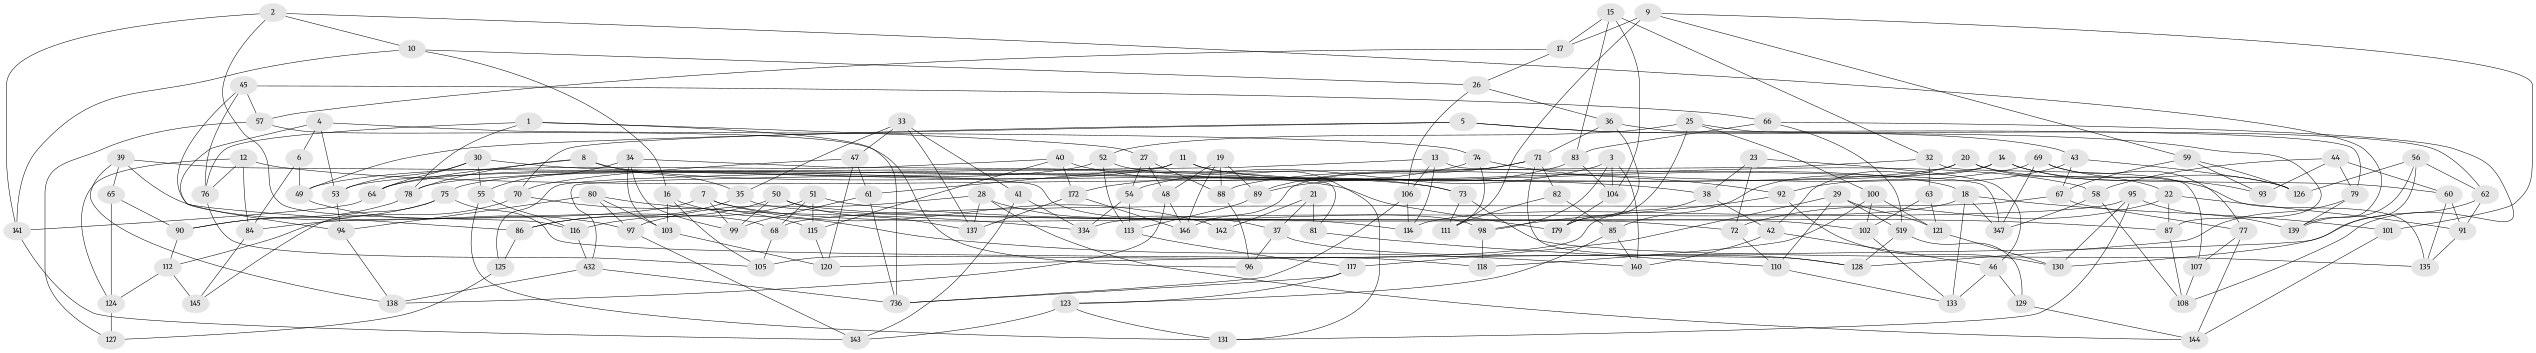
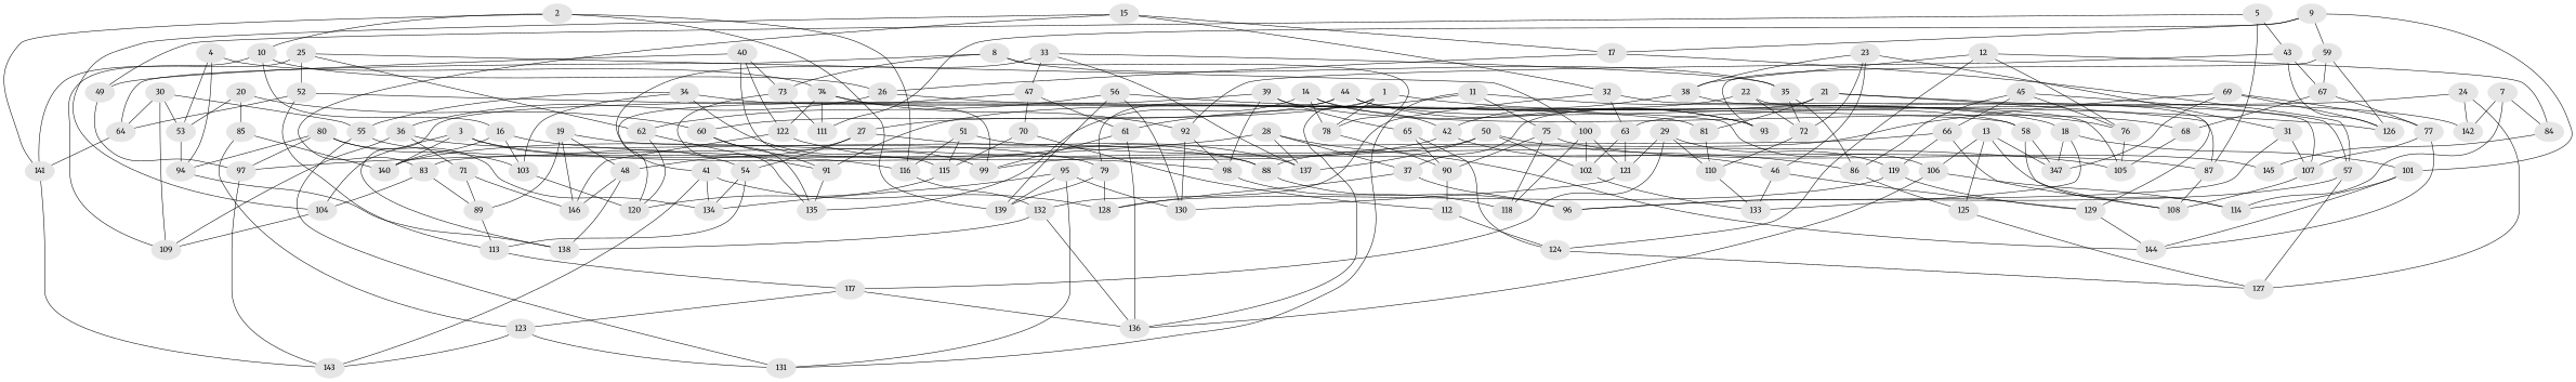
  graph {
    fontname=Merriweather
    node [color=gray90 fontname=Merriweather style=filled]
    edge [fontname=Merriweather]
    1
    27
    76
    78
-   136 [label=736]
+   136
    54
    48
    88
    105
    90
    2
    10
    116
    139
    141
    16
    26
-   132 [label=432]
+   132
    143
    3
    98
    104
    140
-   134 [label=334]
+   134
    113
    118
-   109 [label=179]
+   109
    4
-   6
    53
    74
    94
    49
    84
    111
-   122 [label=172]
+   122
    92
    138
    5
    43
    70
    87
    67
    126
    97
    115
    112
    108
    145
    7
    99
    114
    142
    8
    35
    64
    73
    72
    86
    135
    9
    17
    59
    101
    57
    93
    144
    103
    106
    36
    11
    18
    61
    75
    131
    n76 [label=347]
    133
    12
    38
    124
    42
    127
    13
    125
    14
    46
    15
    32
    83
    63
    107
    89
    120
    96
    19
    146
    20
    22
    60
    85
    91
    123
    21
    37
    81
    129
    128
    110
    23
+   31
+   24
    121
    102
    25
    52
    62
    100
    58
    71
    79
    28
    137
    29
    117
-   119 [label=519]
+   119
    130
    30
    55
    33
    41
    47
    34
-   82
    39
    65
    68
    40
    77
    44
    45
    66
    50
    51
    56
    69
    80
    95
    1 -- 27
    1 -- 76
    1 -- 78
    1 -- 136
    27 -- 54
    27 -- 48
    27 -- 88
    76 -- 105
    78 -- 90
    54 -- 134
    54 -- 113
    48 -- 138
    48 -- 146
    88 -- 96
    90 -- 112
    2 -- 10
    2 -- 116
    2 -- 139
    2 -- 141
    10 -- 141
    10 -- 16
    10 -- 26
    116 -- 132
    141 -- 143
    16 -- 105
    16 -- 140
    16 -- 103
    26 -- 106
    26 -- 36
    132 -- 136
    132 -- 138
    3 -- 54
    3 -- 98
    3 -- 104
    3 -- 140
    98 -- 118
    104 -- 109
    113 -- 117
-   4 -- 6
    4 -- 53
    4 -- 74
    4 -- 94
-   6 -- 49
-   6 -- 84
    53 -- 94
    74 -- 111
    74 -- 122
    74 -- 92
    94 -- 138
    49 -- 97
    84 -- 145
    122 -- 146
    122 -- 137
    92 -- 98
    92 -- 130
    5 -- 49
    5 -- 43
-   5 -- 70
    5 -- 87
    43 -- 92
    43 -- 67
    43 -- 126
    70 -- 115
    70 -- 112
    87 -- 108
    67 -- 68
    67 -- 77
    97 -- 143
    115 -- 120
-   112 -- 145
    112 -- 124
    7 -- 84
-   7 -- 99
+   74 -- 99
    7 -- 114
    7 -- 142
    8 -- 78
    8 -- 35
    8 -- 64
    8 -- 73
    35 -- 72
    35 -- 86
    64 -- 141
    73 -- 111
    73 -- 135
    72 -- 110
    86 -- 125
    9 -- 111
    9 -- 17
    9 -- 59
    9 -- 101
    17 -- 26
    17 -- 57
    59 -- 67
    59 -- 126
    59 -- 93
-   18 -- 114
+   101 -- 114
    101 -- 144
    57 -- 127
    57 -- 96
    103 -- 120
    106 -- 136
    106 -- 114
    36 -- 109
    36 -- 71
    36 -- 79
    11 -- 18
    11 -- 61
    11 -- 75
    11 -- 131
    18 -- 101
    18 -- n76
    18 -- 133
    61 -- 136
    61 -- 99
    75 -- 90
    75 -- 118
    75 -- 145
    12 -- 76
    12 -- 84
    12 -- 38
    12 -- 124
    38 -- 105
    38 -- 42
    124 -- 127
    42 -- 140
    42 -- 46
    13 -- 114
    13 -- 106
    13 -- n76
    13 -- 125
    125 -- 127
    14 -- 78
    14 -- 135
    14 -- 93
    14 -- 42
    46 -- 133
    46 -- 129
    15 -- 104
    15 -- 17
    15 -- 32
    15 -- 83
    32 -- 132
    32 -- 63
    32 -- 107
    83 -- 104
    83 -- 89
    63 -- 121
    63 -- 102
    107 -- 108
    89 -- 113
    19 -- 48
    19 -- 88
    19 -- 89
    19 -- 146
    20 -- 53
-   20 -- 22
    20 -- 60
    20 -- 85
    22 -- 87
    22 -- 72
    22 -- 91
    60 -- 135
    60 -- 91
    85 -- 140
    85 -- 123
    91 -- 135
    123 -- 143
    123 -- 131
    21 -- 142
    21 -- 37
    21 -- 81
+   21 -- 129
    37 -- 96
    37 -- 128
    81 -- 110
    129 -- 144
    110 -- 133
    23 -- 72
    23 -- 38
    23 -- 46
+   23 -- 31
+   31 -- 107
+   31 -- 96
+   24 -- 142
+   24 -- 127
+   24 -- 63
    121 -- 130
    102 -- 133
    25 -- 109
    25 -- 52
    25 -- 62
    25 -- 100
    52 -- 113
    52 -- 64
    52 -- 58
    62 -- 120
    62 -- 91
    100 -- 118
    100 -- 121
    100 -- 102
    58 -- 108
    58 -- n76
    71 -- 89
    71 -- 146
-   71 -- 82
    79 -- 139
    79 -- 128
    28 -- 97
    28 -- 144
    28 -- 37
    28 -- 137
    29 -- 110
    29 -- 121
    29 -- 117
    29 -- 119
    117 -- 136
    117 -- 123
    119 -- 129
    119 -- 128
    30 -- 109
    30 -- 53
    30 -- 64
    30 -- 55
    55 -- 116
    55 -- 131
    33 -- 35
    33 -- 137
    33 -- 41
    33 -- 47
    41 -- 143
    41 -- 134
-   71 -- 128
+   41 -- 128
    47 -- 70
    47 -- 61
    47 -- 120
    34 -- 99
    34 -- 103
    34 -- 81
    34 -- 55
-   82 -- 111
-   82 -- 85
    39 -- 98
    39 -- 138
    39 -- 65
    39 -- 68
    65 -- 90
    65 -- 124
    68 -- 105
    40 -- 49
    40 -- 122
    40 -- 115
    40 -- 73
    77 -- 144
    77 -- 107
    44 -- 93
    44 -- 60
    44 -- 58
    44 -- 79
    45 -- 76
    45 -- 86
    45 -- 57
    45 -- 66
    66 -- 108
    66 -- 83
    66 -- 119
    50 -- 99
    50 -- 86
    50 -- 102
    50 -- 137
    51 -- 116
    51 -- 87
    51 -- 115
-   51 -- 68
    56 -- 139
    56 -- 126
    56 -- 62
    56 -- 130
    69 -- 88
    69 -- 126
    69 -- n76
    69 -- 77
    80 -- 134
    80 -- 94
    80 -- 97
    80 -- 103
    95 -- 139
    95 -- 134
    95 -- 131
    95 -- 130
  }
